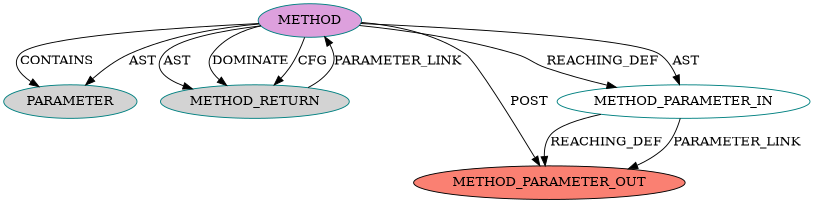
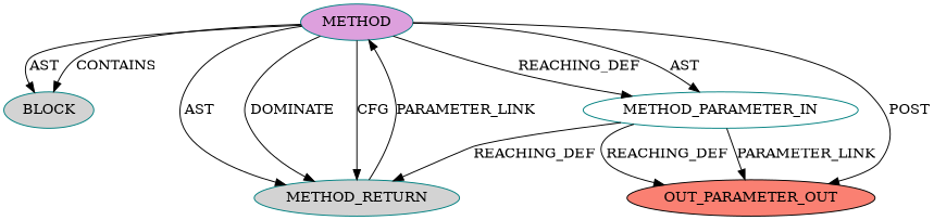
  digraph {
    node [CODE="<empty>" ORDER=1 TYPE_FULL_NAME=ANY color=teal fillcolor=lightgrey style=filled EVALUATION_STRATEGY=BY_VALUE]
-   n1 [ARGUMENT_INDEX=1 label=PARAMETER EVALUATION_STRATEGY=""]
+   n1 [ARGUMENT_INDEX=1 label=BLOCK EVALUATION_STRATEGY=""]
    n2 [AST_PARENT_FULL_NAME="<global>" AST_PARENT_TYPE=NAMESPACE_BLOCK FILENAME="<empty>" FULL_NAME="<operator>.logicalNot" IS_EXTERNAL=true NAME="<operator>.logicalNot" ORDER=0 fillcolor=plum label=METHOD TYPE_FULL_NAME="" EVALUATION_STRATEGY=""]
    n3 [CODE=RET ORDER=2 label=METHOD_RETURN]
-   n4 [CODE=p1 INDEX=1 IS_VARIADIC=false NAME=p1 color=black fillcolor=salmon label=METHOD_PARAMETER_OUT]
+   n4 [CODE=p1 INDEX=1 IS_VARIADIC=false NAME=p1 color=black fillcolor=salmon label=OUT_PARAMETER_OUT]
    n5 [CODE=p1 INDEX=1 IS_VARIADIC=false NAME=p1 fillcolor=white label=METHOD_PARAMETER_IN]
    n2 -> n1 [label=CONTAINS]
    n2 -> n1 [label=AST]
    n2 -> n3 [label=AST]
    n2 -> n3 [label=DOMINATE]
    n2 -> n3 [label=CFG]
    n2 -> n4 [label=POST]
    n2 -> n5 [label=REACHING_DEF]
    n2 -> n5 [label=AST]
    n3 -> n2 [label=PARAMETER_LINK]
+   n5 -> n3 [VARIABLE=p1 label=REACHING_DEF]
    n5 -> n4 [VARIABLE=p1 label=REACHING_DEF]
    n5 -> n4 [label=PARAMETER_LINK]
  }
